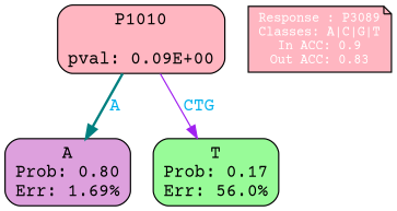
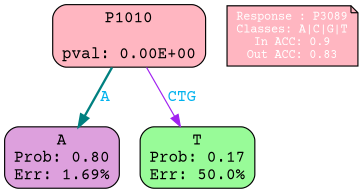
  digraph {
    fontname="Courier Prime"
    ranksep=equally
    splines=polylines
    node [color=black fillcolor=lightpink fontname="Courier Prime" shape=box style="filled, rounded"]
    edge [fontcolor=deepskyblue2 fontname="Courier Prime"]
    n1 [fillcolor=plum label="A\nProb: 0.80\nErr: 1.69%"]
-   n2 [fillcolor=palegreen label="T\nProb: 0.17\nErr: 56.0%"]
+   n2 [fillcolor=palegreen label="T\nProb: 0.17\nErr: 50.0%"]
    n3 [align=left fontcolor=white fontsize=10 label="Response : P3089\nClasses: A|C|G|T\nIn ACC: 0.9\nOut ACC: 0.83\n" shape=note style=filled]
-   n4 [label="P1010\n\npval: 0.09E+00"]
+   n4 [label="P1010\n\npval: 0.00E+00"]
    subgraph sub_1 {
      rank=same
      n1
      n2
    }
    subgraph sub_2 {
      rank=same
      n3
      n4
    }
    n4 -> n1 [color=teal label=A style=bold]
    n4 -> n2 [color=purple label=CTG style=solid]
  }
